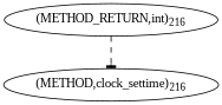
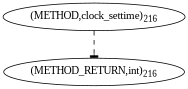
  digraph {
    fontname="Liberation Serif"
    node [fontname="Liberation Serif"]
    n1 [label=<(METHOD,clock_settime)<SUB>216</SUB>>]
    n2 [label=<(METHOD_RETURN,int)<SUB>216</SUB>>]
-   n2 -> n1 [style=dashed arrowhead=tee fontname="Liberation Serif"]
+   n1 -> n2 [style=dashed arrowhead=tee fontname="Liberation Serif"]
  }
